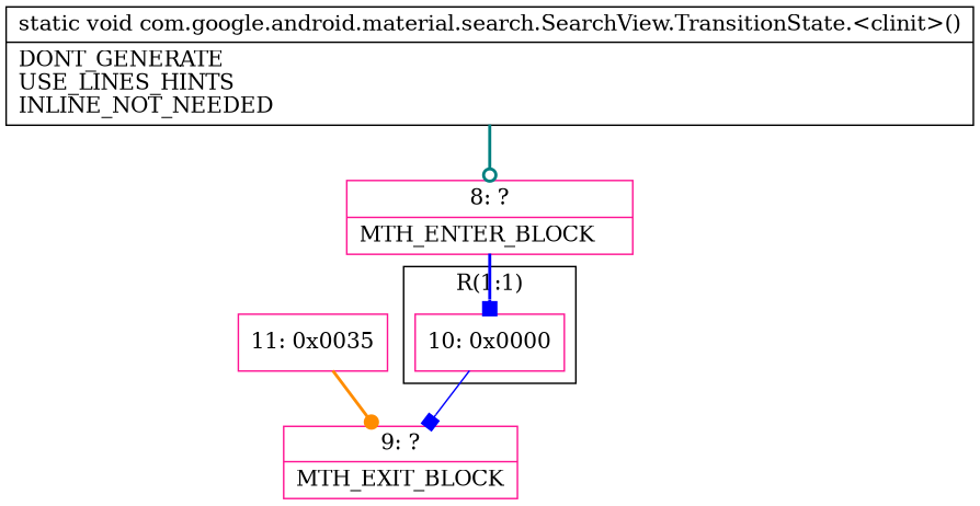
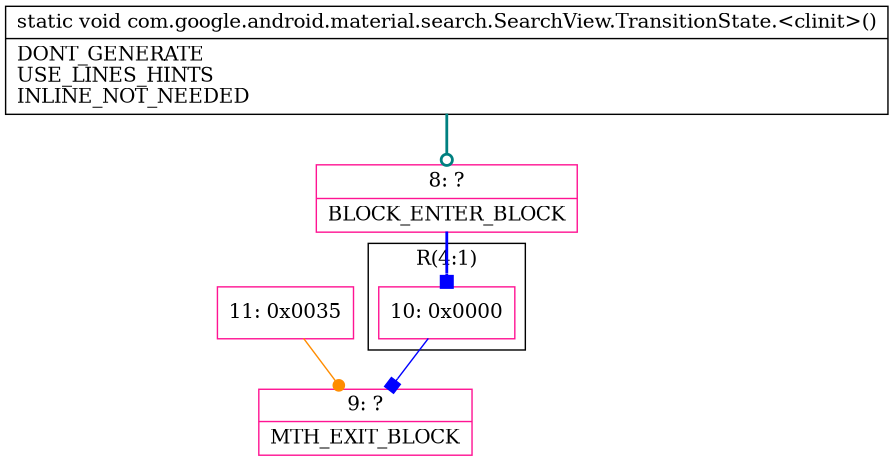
  digraph {
    node [color=deeppink shape=record]
    edge [arrowhead=box color=blue style=solid]
    n1 [label="{10\:\ 0x0000}"]
    n2 [label="{9\:\ ?|MTH_EXIT_BLOCK\l}"]
    n3 [label="{11\:\ 0x0035}"]
-   n4 [label="{8\:\ ?|MTH_ENTER_BLOCK\l}"]
+   n4 [label="{8\:\ ?|BLOCK_ENTER_BLOCK\l}"]
    n5 [color=black label="{static void com.google.android.material.search.SearchView.TransitionState.\<clinit\>()  | DONT_GENERATE\lUSE_LINES_HINTS\lINLINE_NOT_NEEDED\l}"]
    subgraph cluster_1 {
-     label="R(1:1)"
+     label="R(4:1)"
      n1
    }
    n1 -> n2
-   n3 -> n2 [arrowhead=dot color=darkorange style=bold]
+   n3 -> n2 [arrowhead=dot color=darkorange]
    n4 -> n1 [style=bold]
    n5 -> n4 [arrowhead=odot color=teal style=bold]
  }
